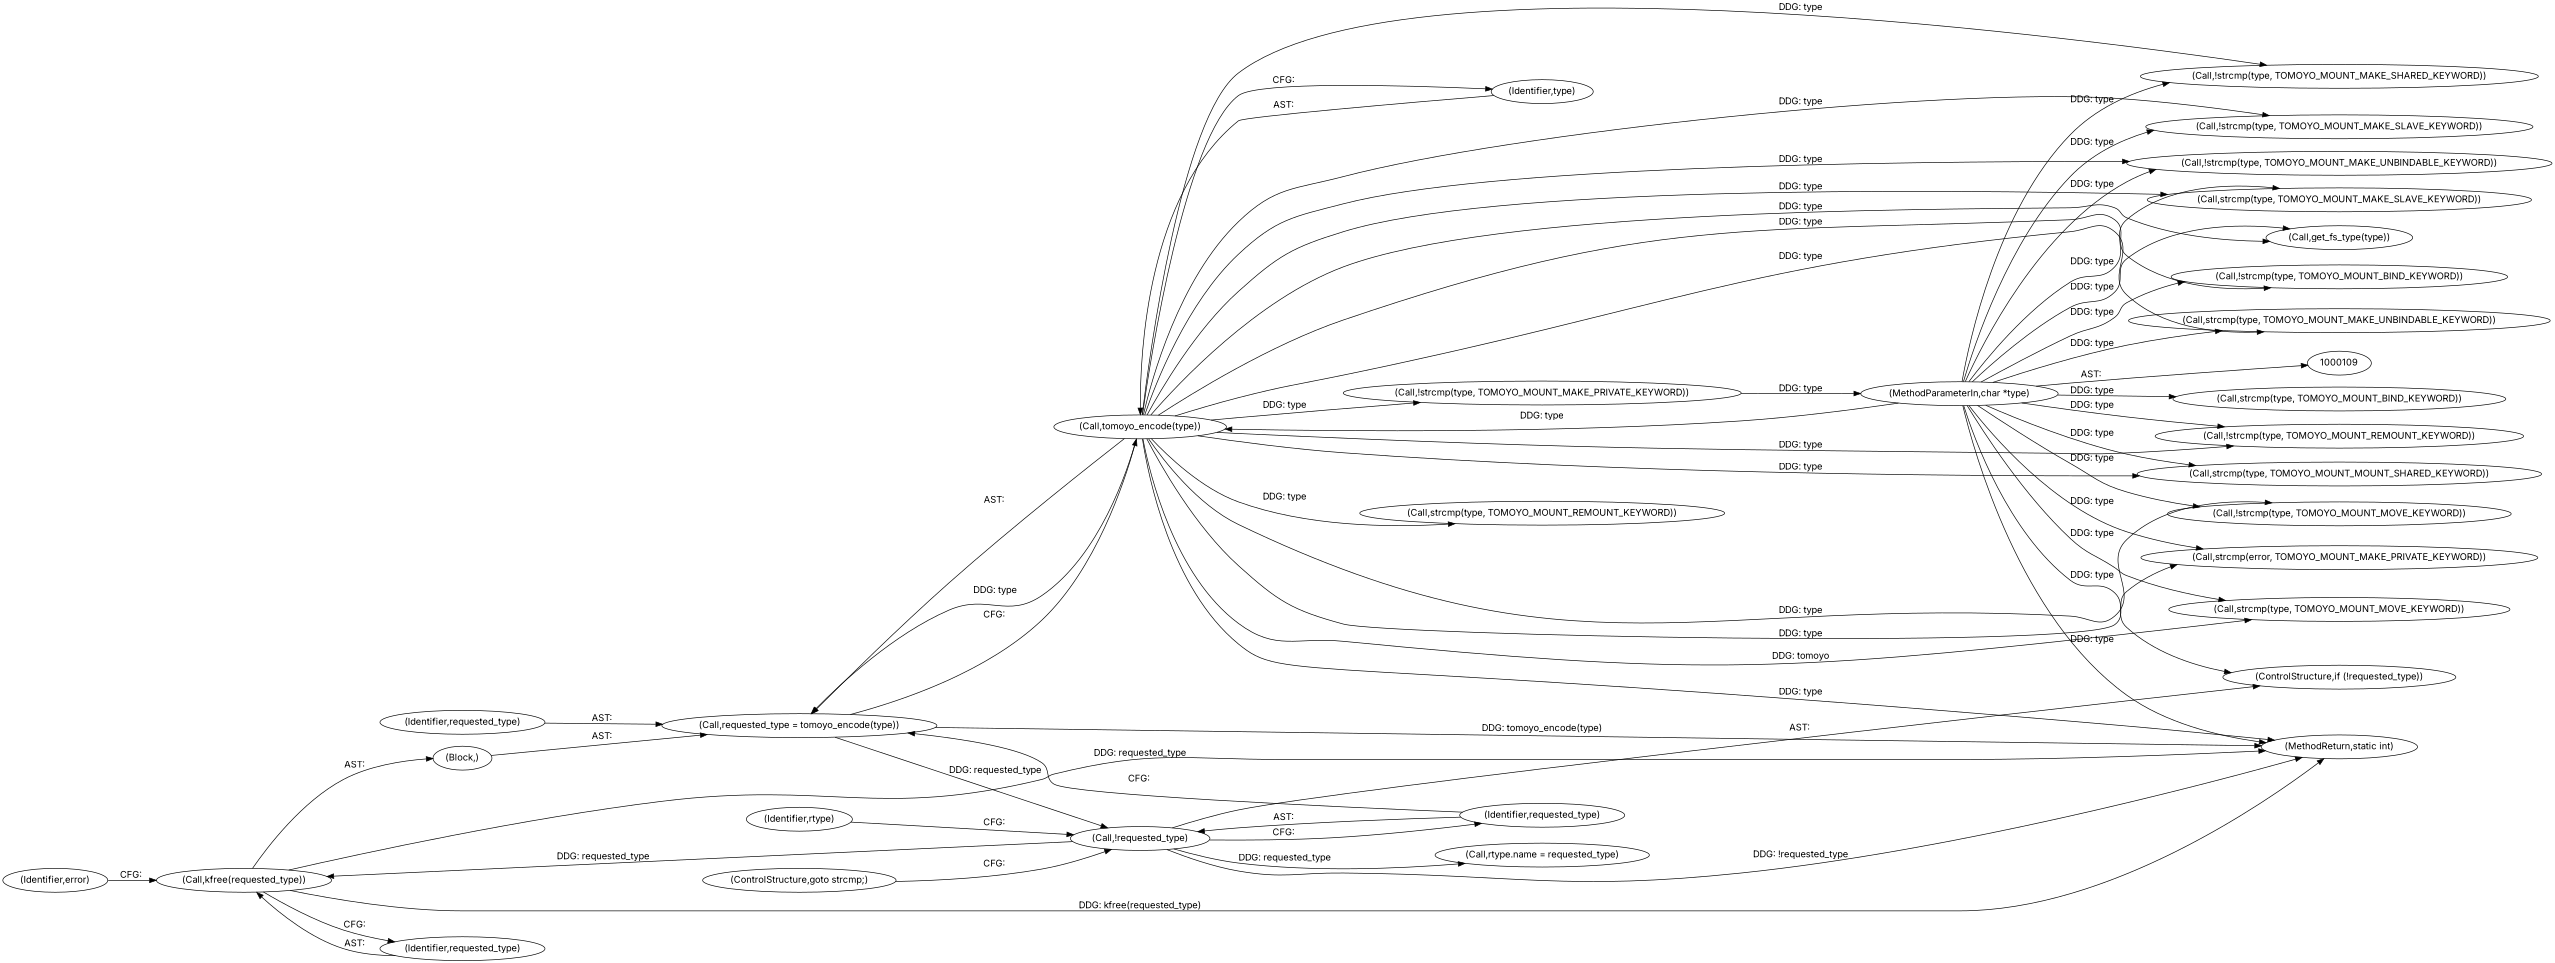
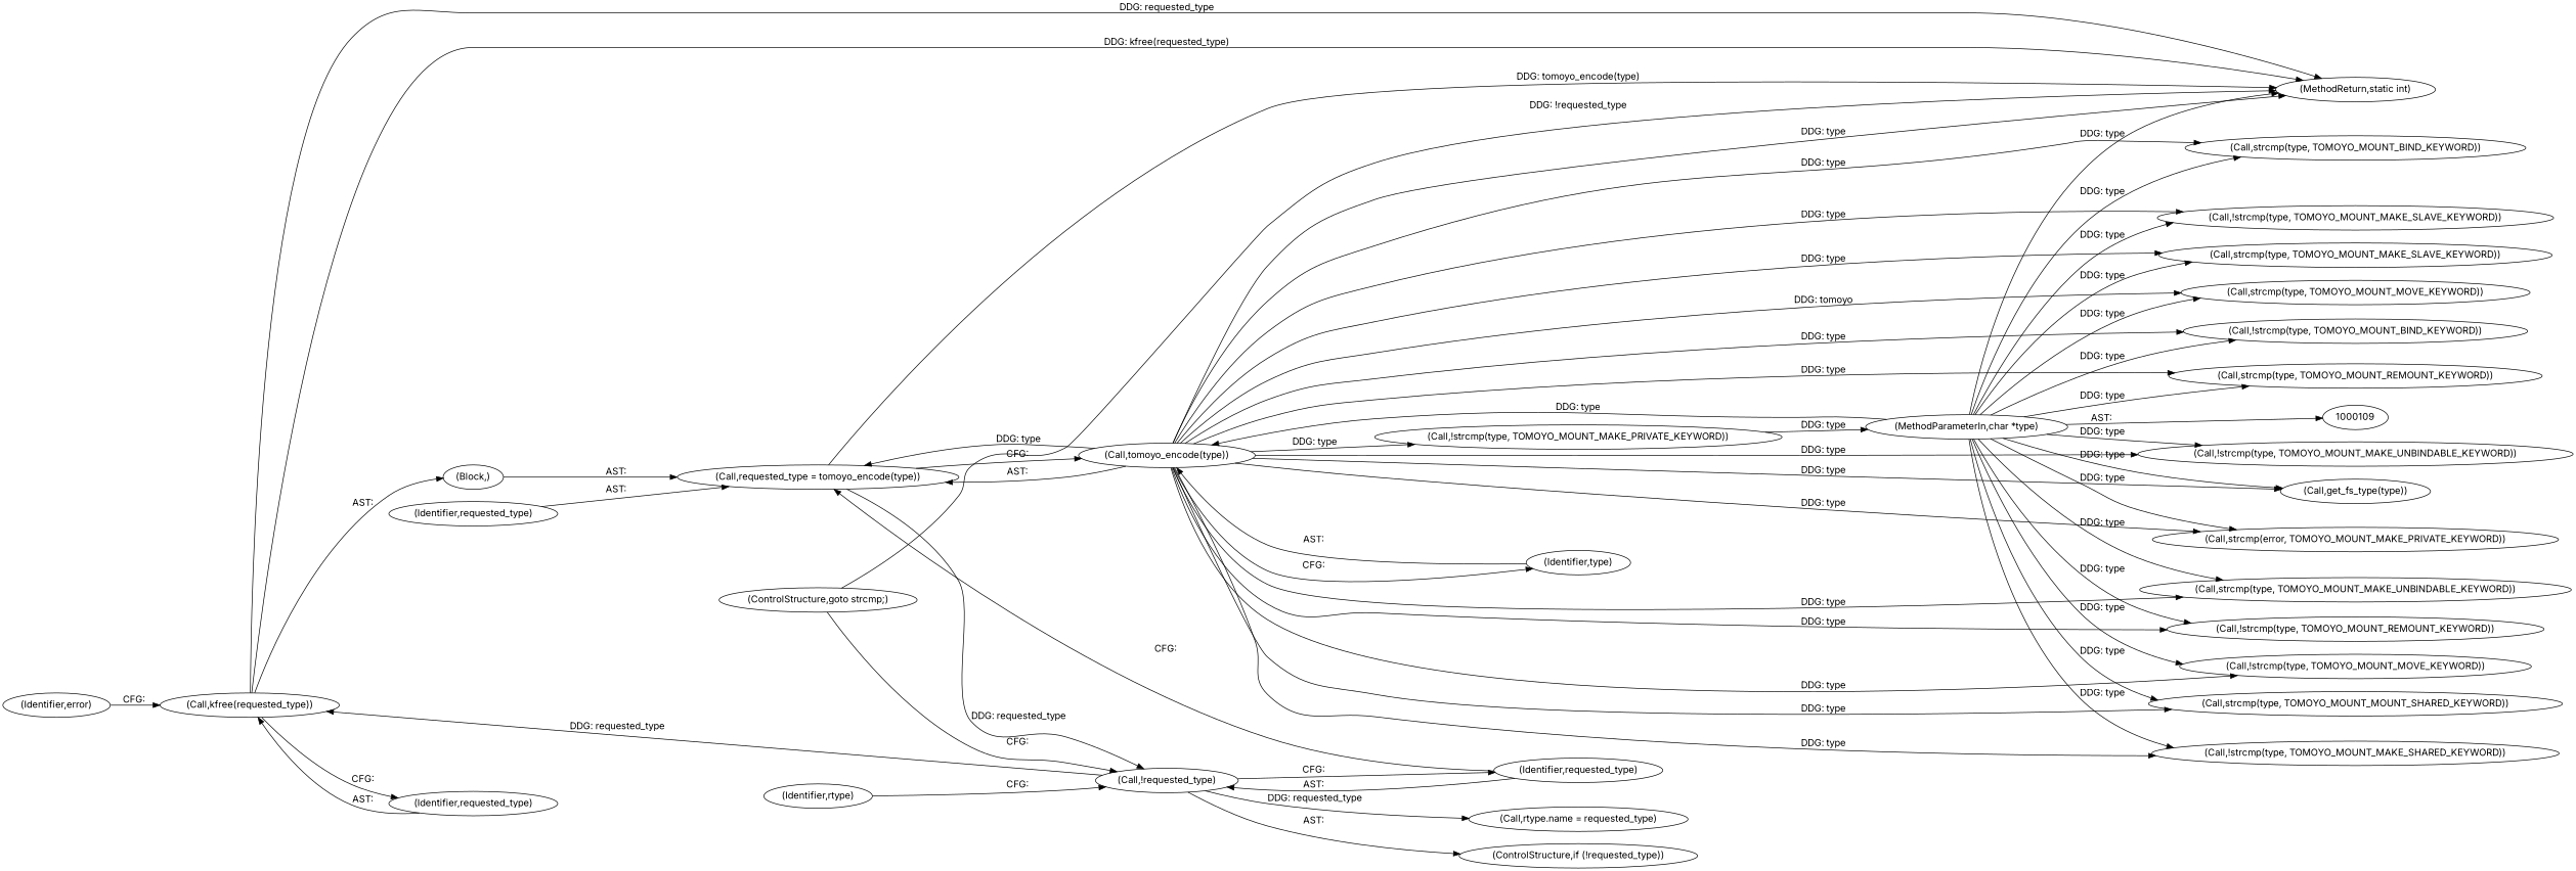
  digraph {
    fontname=Inter
    rankdir=LR
    node [fontname=Inter]
    edge [fontname=Inter]
    n1 [label="(Call,kfree(requested_type))"]
    n2 [label="(MethodReturn,static int)"]
    n3 [label="(Block,)"]
    n4 [label="(Identifier,requested_type)"]
    n5 [label="(Call,requested_type = tomoyo_encode(type))"]
    n6 [label="(Call,!requested_type)"]
    n7 [label="(ControlStructure,if (!requested_type))"]
    n8 [label="(Identifier,requested_type)"]
    n9 [label="(Call,rtype.name = requested_type)"]
    n10 [label="(Call,tomoyo_encode(type))"]
    n11 [label="(Call,strcmp(type, TOMOYO_MOUNT_BIND_KEYWORD))"]
    n12 [label="(Call,!strcmp(type, TOMOYO_MOUNT_MAKE_SLAVE_KEYWORD))"]
    n13 [label="(Call,strcmp(type, TOMOYO_MOUNT_MAKE_SLAVE_KEYWORD))"]
    n14 [label="(Call,!strcmp(type, TOMOYO_MOUNT_BIND_KEYWORD))"]
    n15 [label="(Call,strcmp(type, TOMOYO_MOUNT_REMOUNT_KEYWORD))"]
    n16 [label="(Call,strcmp(error, TOMOYO_MOUNT_MAKE_PRIVATE_KEYWORD))"]
    n17 [label="(Call,strcmp(type, TOMOYO_MOUNT_MAKE_UNBINDABLE_KEYWORD))"]
    n18 [label="(Call,strcmp(type, TOMOYO_MOUNT_MOVE_KEYWORD))"]
    n19 [label="(Call,!strcmp(type, TOMOYO_MOUNT_MAKE_UNBINDABLE_KEYWORD))"]
    n20 [label="(Identifier,type)"]
    n21 [label="(Call,!strcmp(type, TOMOYO_MOUNT_REMOUNT_KEYWORD))"]
    n22 [label="(Call,strcmp(type, TOMOYO_MOUNT_MOUNT_SHARED_KEYWORD))"]
    n23 [label="(Call,get_fs_type(type))"]
    n24 [label="(Call,!strcmp(type, TOMOYO_MOUNT_MAKE_SHARED_KEYWORD))"]
    n25 [label="(Call,!strcmp(type, TOMOYO_MOUNT_MAKE_PRIVATE_KEYWORD))"]
    n26 [label="(Call,!strcmp(type, TOMOYO_MOUNT_MOVE_KEYWORD))"]
    n27 [label="(MethodParameterIn,char *type)"]
    1000109
    n29 [label="(Identifier,requested_type)"]
    n30 [label="(ControlStructure,goto strcmp;)"]
    n31 [label="(Identifier,error)"]
    n32 [label="(Identifier,rtype)"]
    n1 -> n2 [label="DDG: requested_type"]
    n1 -> n2 [label="DDG: kfree(requested_type)"]
    n1 -> n3 [label="AST: "]
    n1 -> n4 [label="CFG: "]
    n3 -> n5 [label="AST: "]
    n4 -> n1 [label="AST: "]
    n5 -> n2 [label="DDG: tomoyo_encode(type)"]
    n5 -> n6 [label="DDG: requested_type"]
    n5 -> n10 [label="CFG: "]
    n6 -> n1 [label="DDG: requested_type"]
-   n6 -> n2 [label="DDG: !requested_type"]
+   n30 -> n2 [label="DDG: !requested_type"]
    n6 -> n7 [label="AST: "]
    n6 -> n8 [label="CFG: "]
    n6 -> n9 [label="DDG: requested_type"]
    n8 -> n5 [label="CFG: "]
    n8 -> n6 [label="AST: "]
    n10 -> n2 [label="DDG: type"]
    n10 -> n5 [label="AST: "]
    n10 -> n5 [label="DDG: type"]
+   n10 -> n11 [label="DDG: type"]
    n10 -> n12 [label="DDG: type"]
    n10 -> n13 [label="DDG: type"]
    n10 -> n14 [label="DDG: type"]
    n10 -> n15 [label="DDG: type"]
    n10 -> n16 [label="DDG: type"]
    n10 -> n17 [label="DDG: type"]
    n10 -> n18 [label="DDG: tomoyo"]
    n10 -> n19 [label="DDG: type"]
    n10 -> n20 [label="CFG: "]
    n10 -> n21 [label="DDG: type"]
    n10 -> n22 [label="DDG: type"]
    n10 -> n23 [label="DDG: type"]
    n10 -> n24 [label="DDG: type"]
    n10 -> n25 [label="DDG: type"]
    n10 -> n26 [label="DDG: type"]
    n20 -> n10 [label="AST: "]
    n25 -> n27 [label="DDG: type"]
    n27 -> n2 [label="DDG: type"]
    n27 -> n10 [label="DDG: type"]
    n27 -> n11 [label="DDG: type"]
    n27 -> n12 [label="DDG: type"]
    n27 -> n13 [label="DDG: type"]
    n27 -> n14 [label="DDG: type"]
-   n27 -> n7 [label="DDG: type"]
+   n27 -> n15 [label="DDG: type"]
    n27 -> n16 [label="DDG: type"]
    n27 -> n17 [label="DDG: type"]
    n27 -> n18 [label="DDG: type"]
    n27 -> n19 [label="DDG: type"]
    n27 -> n21 [label="DDG: type"]
    n27 -> n22 [label="DDG: type"]
    n27 -> n23 [label="DDG: type"]
    n27 -> n24 [label="DDG: type"]
    n27 -> n26 [label="DDG: type"]
    n27 -> 1000109 [label="AST: "]
    n29 -> n5 [label="AST: "]
    n30 -> n6 [label="CFG: "]
    n31 -> n1 [label="CFG: "]
    n32 -> n6 [label="CFG: "]
  }
